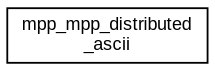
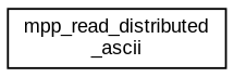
  digraph {
    rankdir=LR
    fontname="Liberation Sans"
-   n1 [color=black fillcolor=white fontname="Liberation Sans" fontsize=10 height=0.2 label="mpp_mpp_distributed\l_ascii" shape=record style=filled width=0.4]
+   n1 [color=black fillcolor=white fontname="Liberation Sans" fontsize=10 height=0.2 label="mpp_read_distributed\l_ascii" shape=record style=filled width=0.4]
  }
